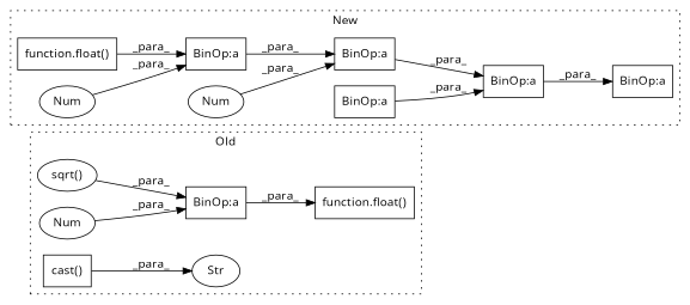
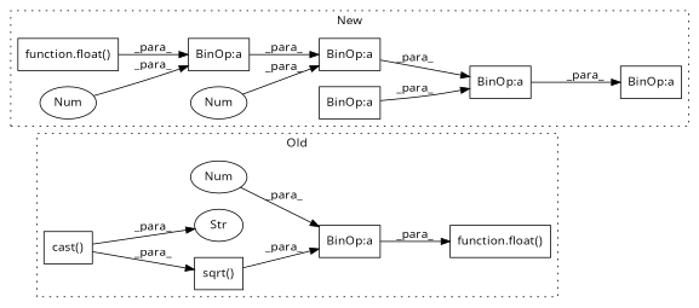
  digraph {
    fontname="Open Sans"
    rankdir=LR
    node [a=82 fontname="Open Sans" l=3 shape=box]
    edge [fontname="Open Sans"]
-   n1 [a=75 l="13,1" label="sqrt()" s="8273,8313" shape=ellipse]
+   n1 [a=75 l="13,1" label="sqrt()" s="8273,8313"]
    n2 [label="BinOp:a" s=8270]
    n3 [a=75 l="6,1" label="function.float()" s="8261,8314"]
    n4 [a=76 label=Num s=8267 shape=ellipse]
    n5 [a=75 l="8,1" label="cast()" s="8286,8312"]
    n6 [a=66 l=9 label=Str s=8303 shape=ellipse]
    n7 [a=75 l="6,1" label="function.float()" s="8566,8579"]
    n8 [label="BinOp:a" s=8562]
    n9 [l=4 label="BinOp:a" s=8580]
    n10 [a=76 label=Num s=8584 shape=ellipse]
    n11 [a=76 label=Num s=8559 shape=ellipse]
    n12 [label="BinOp:a" s=10835]
    n13 [label="BinOp:a" s=10000]
    n14 [label="BinOp:a" s=9993]
    subgraph cluster_1 {
      label=Old
      style=dotted
      n1
      n2
      n3
      n4
      n5
      n6
    }
    subgraph cluster_2 {
      label=New
      style=dotted
      n7
      n8
      n9
      n10
      n11
      n12
      n13
      n14
    }
    n1 -> n2 [label=_para_]
    n2 -> n3 [label=_para_]
    n4 -> n2 [label=_para_]
+   n5 -> n1 [label=_para_]
    n5 -> n6 [label=_para_]
    n7 -> n9 [label=_para_]
    n8 -> n13 [label=_para_]
    n9 -> n8 [label=_para_]
    n10 -> n9 [label=_para_]
    n11 -> n8 [label=_para_]
    n13 -> n12 [label=_para_]
    n14 -> n13 [label=_para_]
  }
